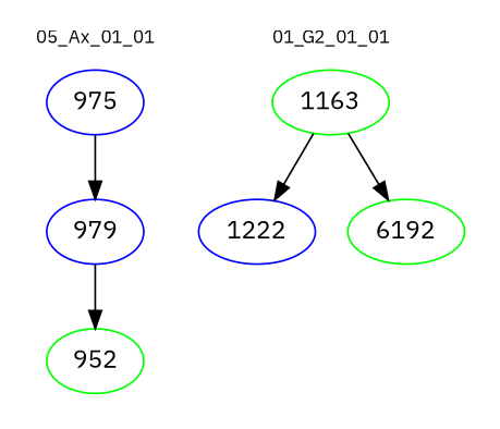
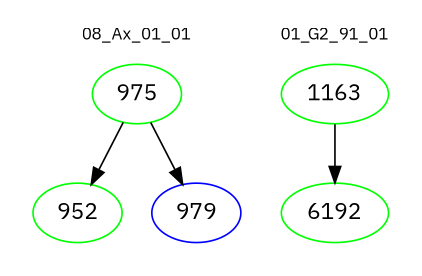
  digraph {
    fontname="IBM Plex Sans"
    node [color=green fontname="IBM Plex Sans"]
    edge [color=black fontname="IBM Plex Sans"]
-   n1 [color=blue label=975]
+   n1 [label=975]
    n2 [label=952]
    n3 [color=blue label=979]
    n4 [label=1163]
-   n5 [color=blue label=1222]
    n6 [label=6192]
    subgraph cluster_1 {
      color=white
      fontsize=10
-     label="05_Ax_01_01"
+     label="08_Ax_01_01"
      n1
      n2
      n3
    }
    subgraph cluster_2 {
      color=white
      fontsize=10
-     label="01_G2_01_01"
+     label="01_G2_91_01"
      n4
-     n5
      n6
    }
-   n3 -> n2
+   n1 -> n2
    n1 -> n3
-   n4 -> n5
    n4 -> n6
  }
